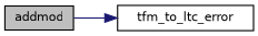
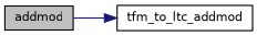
  digraph {
    rankdir=LR
    node [color=black fontname=Helvetica fontsize=10 shape=record style=filled]
    n1 [fillcolor=grey75 fontcolor=black height=0.2 label=addmod width=0.4]
-   n2 [fillcolor=white height=0.2 label=tfm_to_ltc_error width=0.4]
+   n2 [fillcolor=white height=0.2 label=tfm_to_ltc_addmod width=0.4]
    n1 -> n2 [color=midnightblue fontname=Helvetica fontsize=10 labelfontname=Helvetica labelfontsize=10 style=solid]
  }
